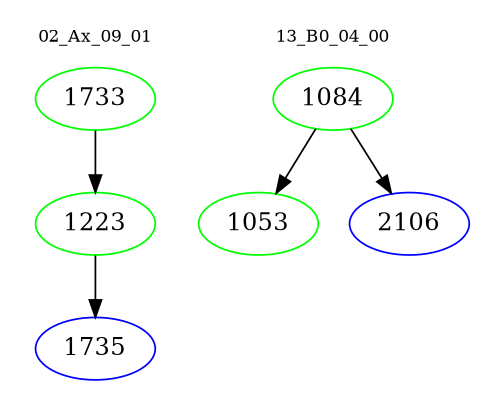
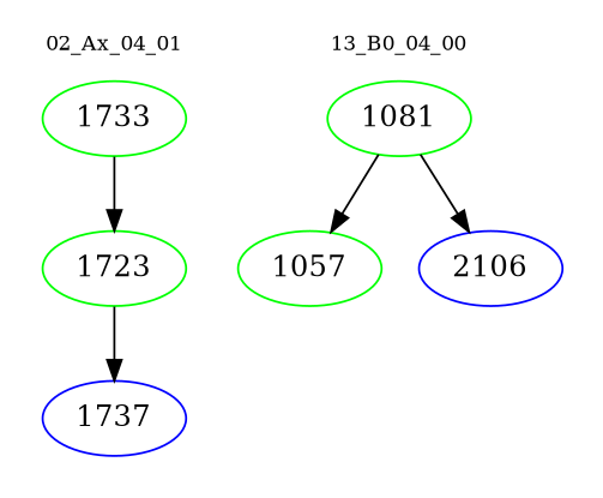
  digraph {
    node [color=green]
    edge [color=black]
-   n1 [label=1223]
-   n2 [color=blue label=1735]
+   n1 [label=1723]
+   n2 [color=blue label=1737]
    n3 [label=1733]
-   n4 [label=1084]
-   n5 [label=1053]
+   n4 [label=1081]
+   n5 [label=1057]
    n6 [color=blue label=2106]
    subgraph cluster_1 {
      color=white
      fontsize=10
-     label="02_Ax_09_01"
+     label="02_Ax_04_01"
      n1
      n2
      n3
    }
    subgraph cluster_2 {
      color=white
      fontsize=10
      label="13_B0_04_00"
      n4
      n5
      n6
    }
    n1 -> n2
    n3 -> n1
    n4 -> n5
    n4 -> n6
  }
